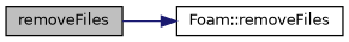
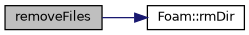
  digraph {
    rankdir=LR
    node [color=black fontname=Helvetica fontsize=10 shape=record]
    n1 [fillcolor=grey75 fontcolor=black height=0.2 label=removeFiles style=filled width=0.4]
-   n2 [height=0.2 label="Foam::removeFiles" width=0.4]
+   n2 [height=0.2 label="Foam::rmDir" width=0.4]
    n1 -> n2 [color=midnightblue fontname=Helvetica fontsize=10 labelfontname=Helvetica labelfontsize=10 style=solid]
  }
